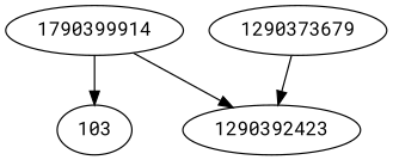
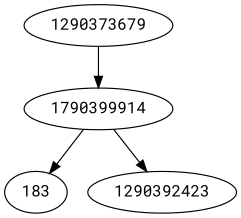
  strict digraph {
    fontname="Roboto Mono"
    node [fontname="Roboto Mono"]
    edge [fontname="Roboto Mono"]
    n1 [label=1790399914]
-   103
+   103 [label=183]
    1290392423
    1290373679
    n1 -> 103
    n1 -> 1290392423
-   1290373679 -> 1290392423
+   1290373679 -> n1
  }
